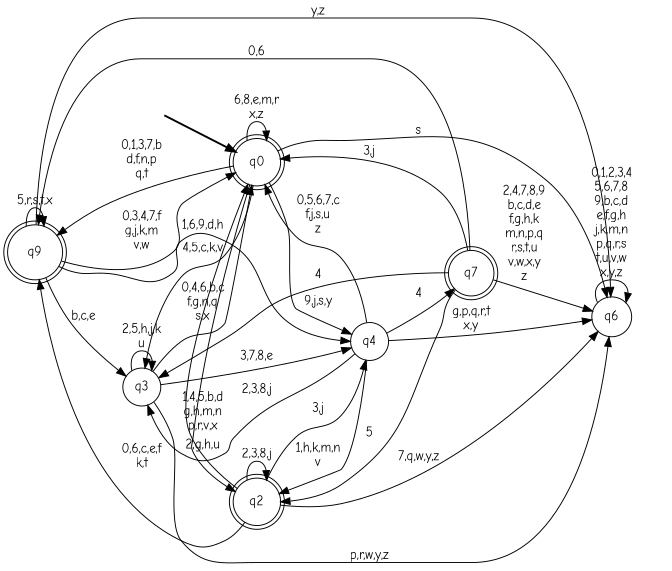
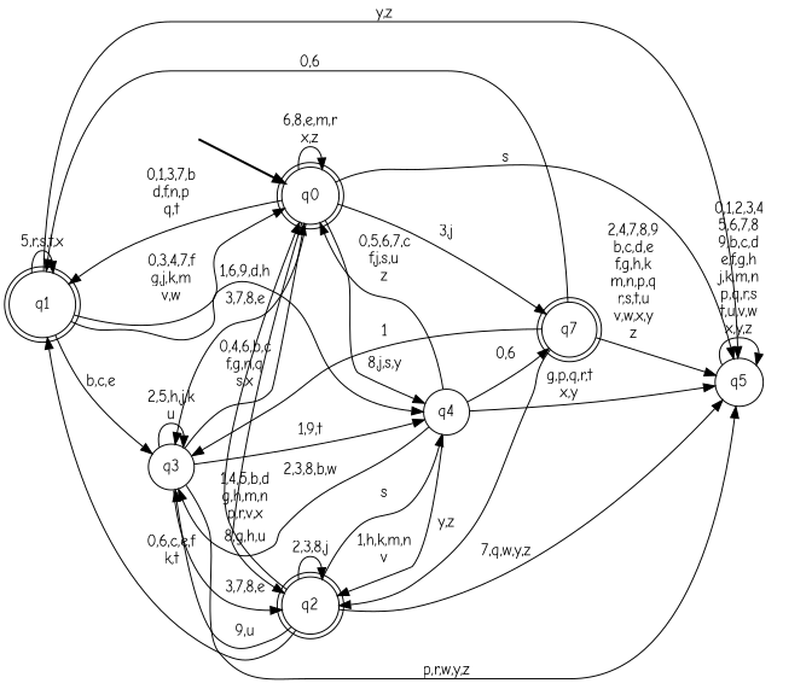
  digraph {
    fontname="Comic Neue"
    rankdir=LR
    node [fontname="Comic Neue" shape=doublecircle style="rounded,filled" color=black fillcolor=white]
    edge [fontname="Comic Neue"]
    __start0 [height=0 shape=none style=invis width=0 color="" fillcolor=""]
    n2 [label=q0]
-   n3 [label=q9]
+   n3 [label=q1]
    n4 [label=q2]
    n5 [label=q3 shape=circle style=filled]
    n6 [label=q4 shape=circle style=filled]
-   n7 [label=q6 shape=circle style=filled]
+   n7 [label=q5 shape=circle style=filled]
    n8 [label=q7]
    subgraph cluster_1 {
      nodesep=0.15
      ranksep=0.15
      style=invis
      __start0
      n2
    }
    __start0 -> n2 [penwidth=2]
    n2 -> n2 [label="6,8,e,m,r\nx,z"]
    n2 -> n3 [label="0,1,3,7,b\nd,f,n,p\nq,t"]
-   n2 -> n4 [label="2,g,h,u"]
-   n2 -> n5 [label="4,5,c,k,v"]
-   n2 -> n6 [label="9,j,s,y"]
+   n2 -> n4 [label="8,g,h,u"]
+   n2 -> n5 [label="3,7,8,e"]
+   n2 -> n6 [label="8,j,s,y"]
    n2 -> n7 [label=s]
    n3 -> n2 [label="0,3,4,7,f\ng,j,k,m\nv,w"]
    n3 -> n3 [label="5,r,s,t,x"]
    n3 -> n5 [label="b,c,e"]
    n3 -> n6 [label="1,6,9,d,h"]
    n3 -> n7 [label="y,z"]
    n4 -> n2 [label="1,4,5,b,d\ng,h,m,n\np,r,v,x"]
    n4 -> n3 [label="0,6,c,e,f\nk,t"]
    n4 -> n4 [label="2,3,8,j"]
-   n4 -> n6 [label="3,j"]
+   n4 -> n5 [label="9,u"]
+   n4 -> n6 [label=s]
    n4 -> n7 [label="7,q,w,y,z"]
    n5 -> n2 [label="0,4,6,b,c\nf,g,n,q\ns,x"]
+   n5 -> n4 [label="3,7,8,e"]
    n5 -> n5 [label="2,5,h,j,k\nu"]
-   n5 -> n6 [label="3,7,8,e"]
+   n5 -> n6 [label="1,9,t"]
    n5 -> n7 [label="p,r,w,y,z"]
    n6 -> n2 [label="0,5,6,7,c\nf,j,s,u\nz"]
    n6 -> n4 [label="1,h,k,m,n\nv"]
-   n6 -> n5 [label="2,3,8,j"]
+   n6 -> n5 [label="2,3,8,b,w"]
    n6 -> n7 [label="g,p,q,r,t\nx,y"]
-   n6 -> n8 [label=4]
+   n6 -> n8 [label="0,6"]
    n7 -> n7 [label="0,1,2,3,4\n5,6,7,8\n9,b,c,d\ne,f,g,h\nj,k,m,n\np,q,r,s\nt,u,v,w\nx,y,z"]
-   n8 -> n2 [label="3,j"]
+   n2 -> n8 [label="3,j"]
    n8 -> n3 [label="0,6"]
-   n8 -> n4 [label=5]
-   n8 -> n5 [label=4]
+   n8 -> n4 [label="y,z"]
+   n8 -> n5 [label=1]
    n8 -> n7 [label="2,4,7,8,9\nb,c,d,e\nf,g,h,k\nm,n,p,q\nr,s,t,u\nv,w,x,y\nz"]
  }
